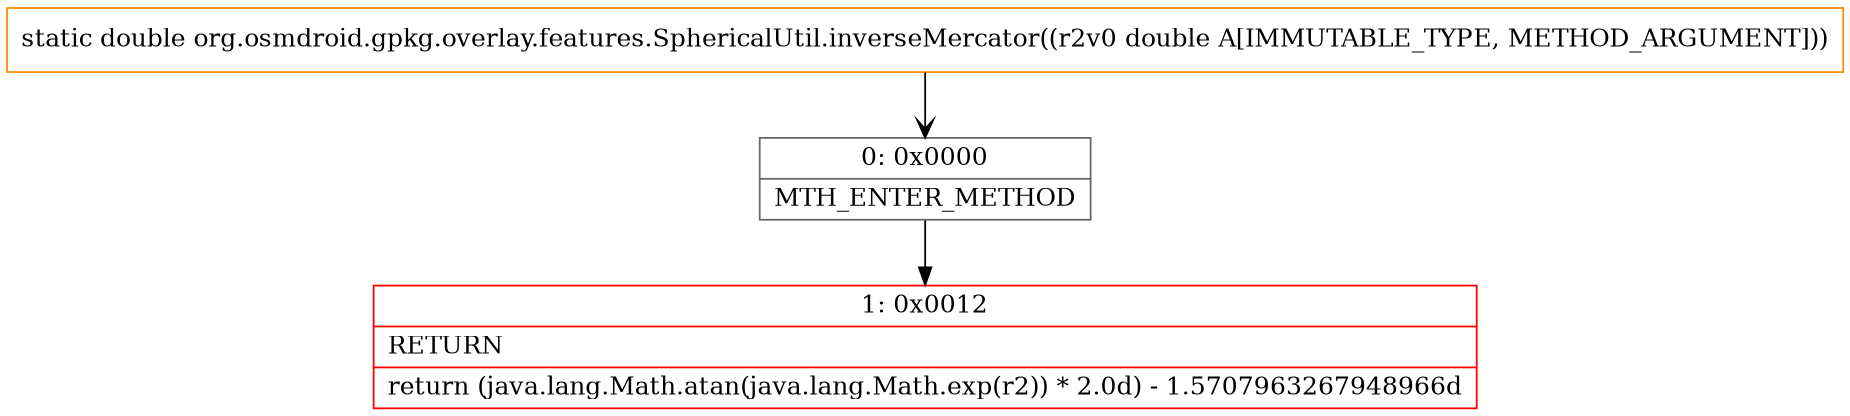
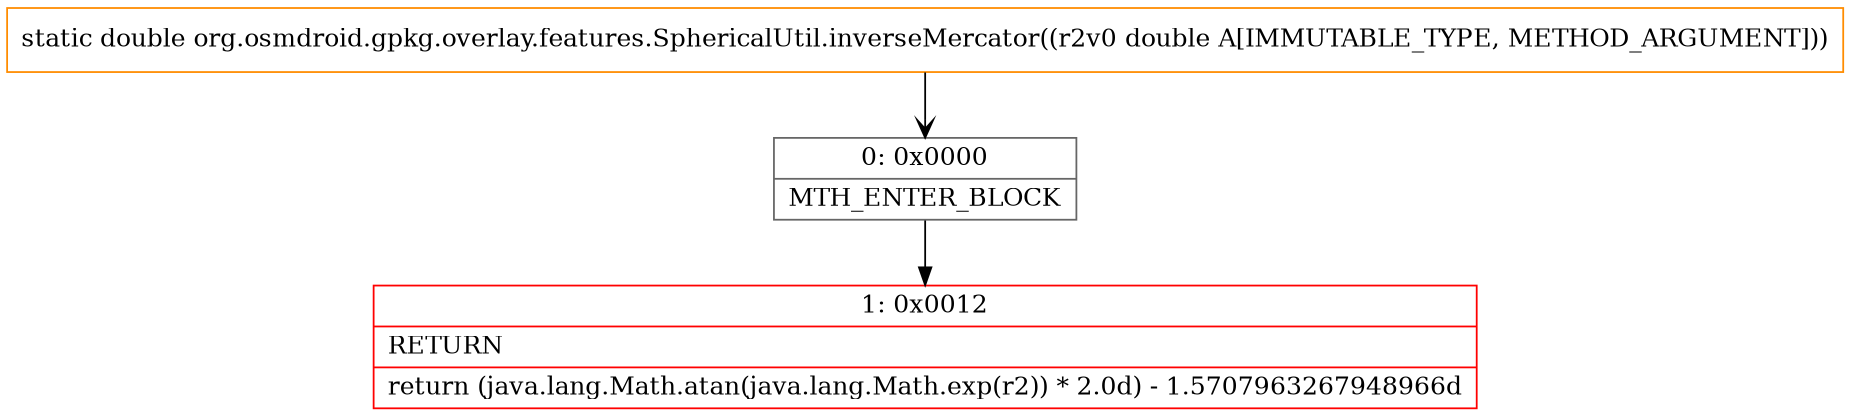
  digraph {
    node [shape=record]
    edge [style=solid]
-   n1 [label="{0\:\ 0x0000|MTH_ENTER_METHOD\l}" color=gray40]
+   n1 [label="{0\:\ 0x0000|MTH_ENTER_BLOCK\l}" color=gray40]
    n2 [label="{1\:\ 0x0012|RETURN\l|return (java.lang.Math.atan(java.lang.Math.exp(r2)) * 2.0d) \- 1.5707963267948966d\l}" color=red]
    n3 [label="{static double org.osmdroid.gpkg.overlay.features.SphericalUtil.inverseMercator((r2v0 double A[IMMUTABLE_TYPE, METHOD_ARGUMENT])) }" color=darkorange]
    n1 -> n2 [arrowhead=normal]
    n3 -> n1 [arrowhead=vee]
  }
